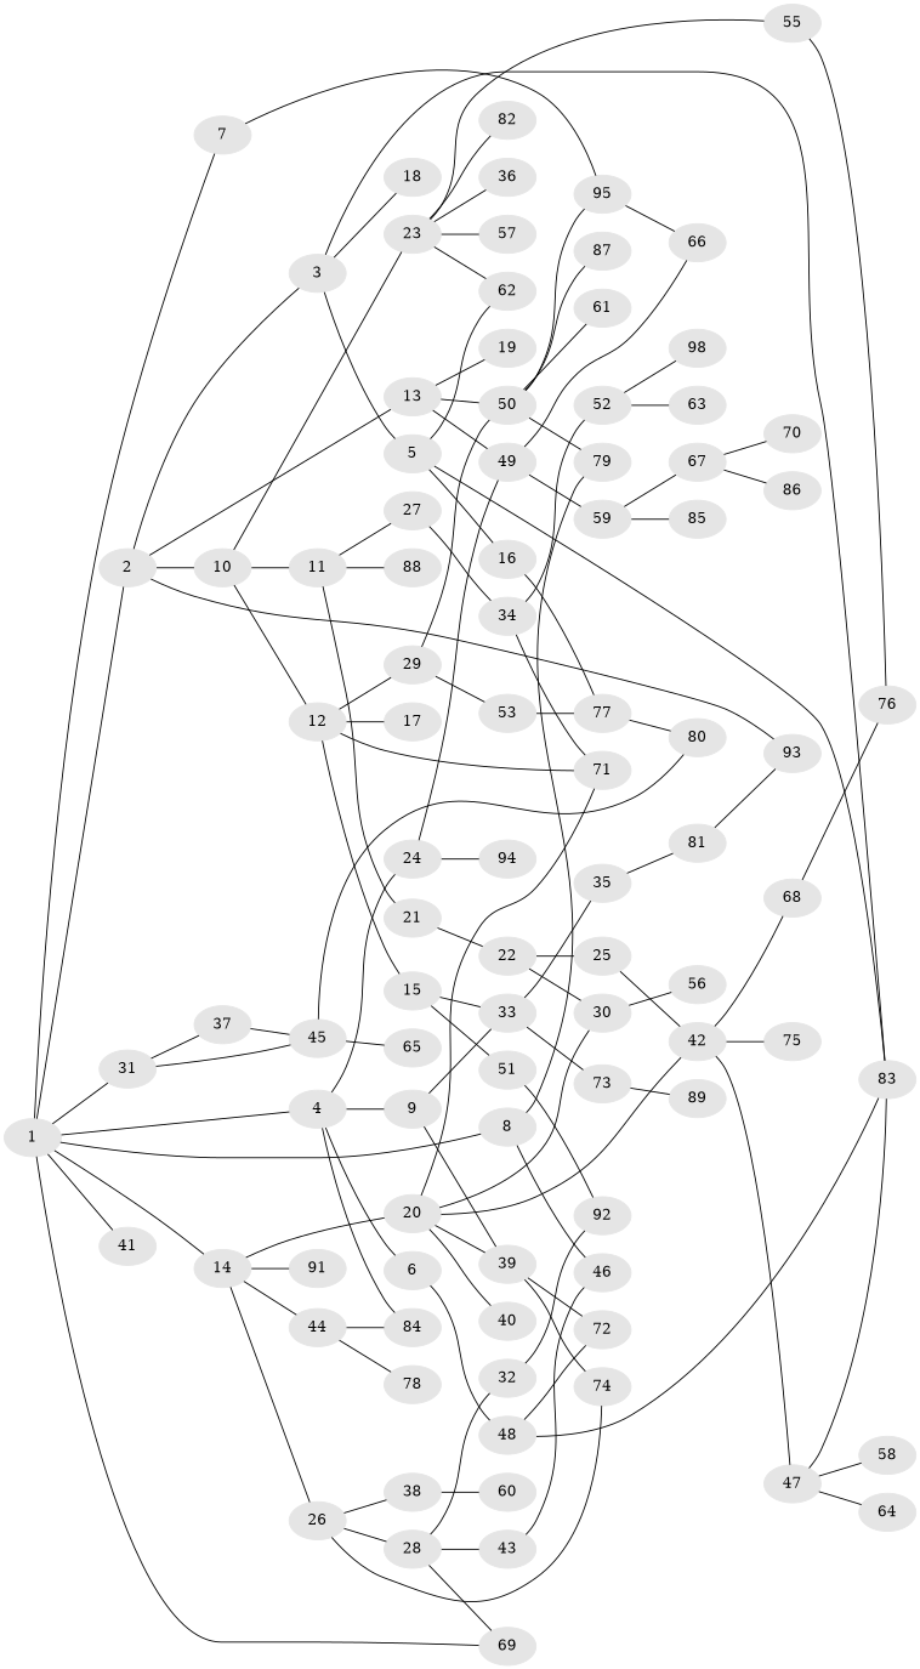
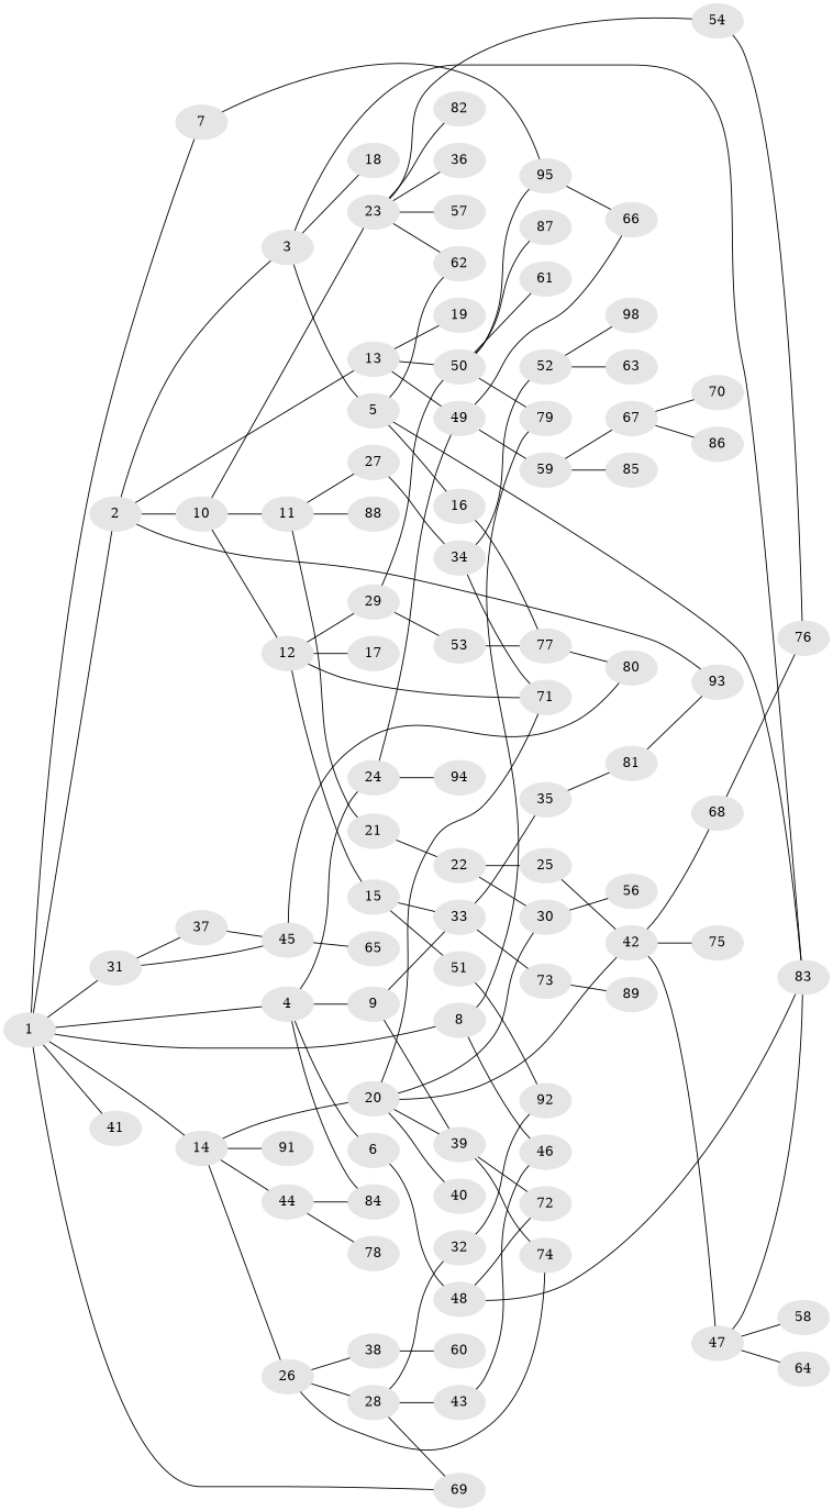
  graph {
    rankdir=LR
    node [color=gray90 style=filled]
    1
    2
    4
    7
    8
    14
    31
    41
    69
    3
    10
    13
    93
    6
    9
    24
    84
    n18 [label=95]
    46
    79
    20
    26
    44
    91
    37
    45
    5
    18
    83
    11
    12
    23
    19
    49
    50
    16
    62
    48
    33
    39
    94
    77
    72
    66
    35
    73
    74
    21
    27
    88
    15
    17
    29
    71
    36
-   54 [label=55]
+   54
    57
    82
    22
    34
    51
    53
    59
    61
    87
    30
    40
    42
    28
    38
    78
    92
    80
    56
    47
    68
    75
    25
    76
    32
    43
    60
    52
    65
    81
    89
    63
    n88 [label=98]
    58
    64
    67
    85
    70
    86
    1 -- 2
    1 -- 4
    1 -- 7
    1 -- 8
    1 -- 14
    1 -- 31
    1 -- 41
    1 -- 69
    2 -- 3
    2 -- 10
    2 -- 13
    2 -- 93
    4 -- 6
    4 -- 9
    4 -- 24
    4 -- 84
    7 -- n18
    8 -- 46
    8 -- 79
    14 -- 20
    14 -- 26
    14 -- 44
    14 -- 91
    31 -- 37
    31 -- 45
    3 -- 5
    3 -- 18
    3 -- 83
    10 -- 11
    10 -- 12
    10 -- 23
    13 -- 19
    13 -- 49
    13 -- 50
    6 -- 48
    9 -- 33
    9 -- 39
    24 -- 49
    24 -- 94
    n18 -- 66
    20 -- 39
    20 -- 71
    20 -- 30
    20 -- 40
    20 -- 42
    26 -- 74
    26 -- 28
    26 -- 38
    44 -- 84
    44 -- 78
    37 -- 45
    45 -- 80
    45 -- 65
    5 -- 83
    5 -- 16
    5 -- 62
    11 -- 21
    11 -- 27
    11 -- 88
    12 -- 15
    12 -- 17
    12 -- 29
    12 -- 71
    23 -- 62
    23 -- 36
    23 -- 54
    23 -- 57
    23 -- 82
    49 -- 66
    49 -- 59
    50 -- n18
    50 -- 79
    50 -- 61
    50 -- 87
    16 -- 77
    48 -- 83
    48 -- 72
    33 -- 35
    33 -- 73
    39 -- 72
    39 -- 74
    77 -- 80
    35 -- 81
    73 -- 89
    21 -- 22
    27 -- 34
    15 -- 33
    15 -- 51
    29 -- 50
    29 -- 53
    54 -- 76
    22 -- 30
    22 -- 25
    34 -- 71
    34 -- 52
    51 -- 92
    53 -- 77
    59 -- 67
    59 -- 85
    30 -- 56
    42 -- 47
    42 -- 68
    42 -- 75
    28 -- 69
    28 -- 32
    28 -- 43
    38 -- 60
    47 -- 83
    47 -- 58
    47 -- 64
    68 -- 76
    25 -- 42
    32 -- 92
    43 -- 46
    52 -- 63
    52 -- n88
    81 -- 93
    67 -- 70
    67 -- 86
  }
